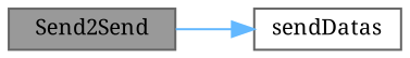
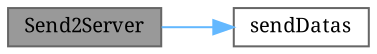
  digraph {
    rankdir=LR
    fontname="Noto Serif"
    node [fontname="Noto Serif" fontsize=10 shape=box style=filled]
-   n1 [color=gray40 fillcolor=grey60 fontcolor=black height=0.2 label=Send2Send width=0.4]
+   n1 [color=gray40 fillcolor=grey60 fontcolor=black height=0.2 label=Send2Server width=0.4]
    n2 [color=grey40 fillcolor=white height=0.2 label=sendDatas width=0.4]
    n1 -> n2 [color=steelblue1 fontname="Noto Serif" fontsize=10 labelfontname=Helvetica labelfontsize=10 style=solid]
  }
